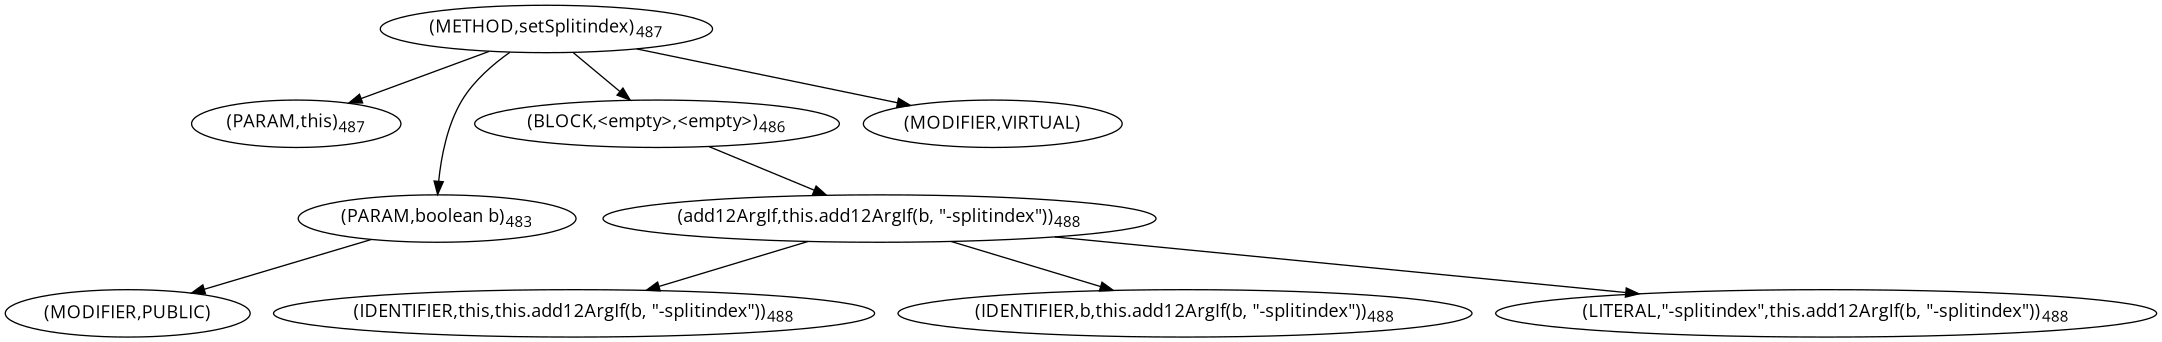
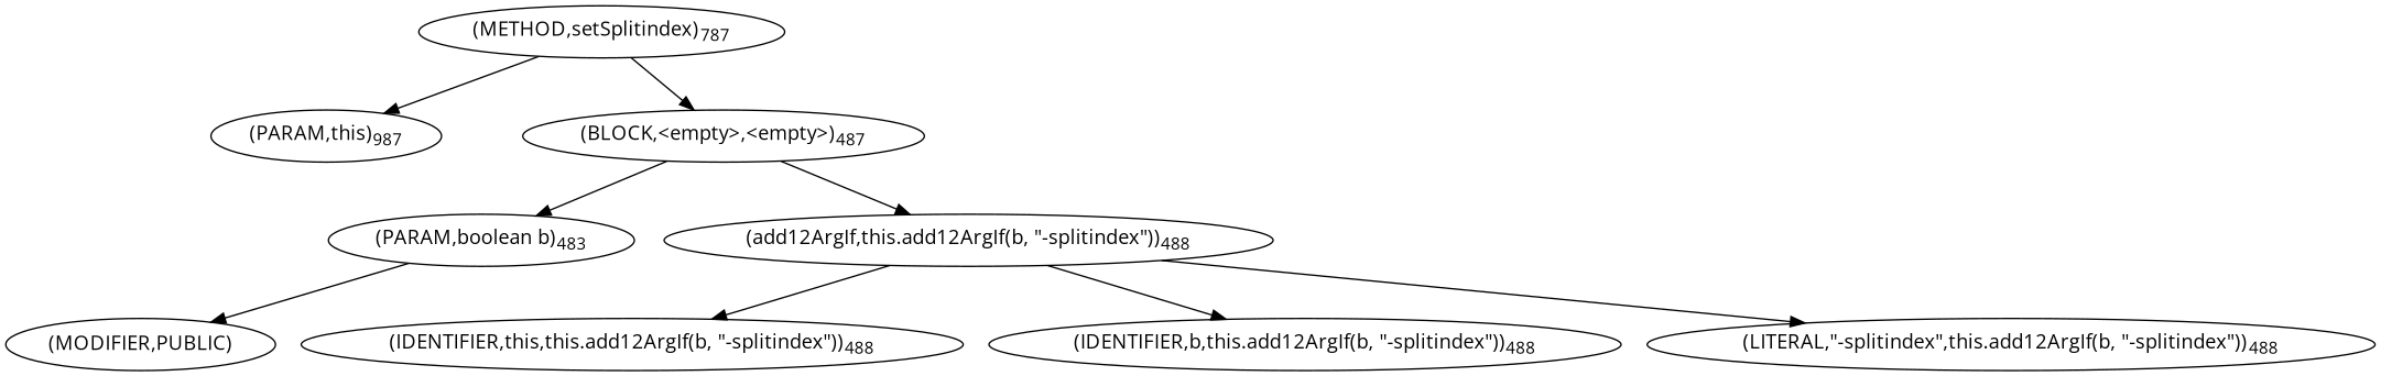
  digraph {
    fontname="Open Sans"
    node [fontname="Open Sans"]
    edge [fontname="Open Sans"]
-   n1 [label=<(METHOD,setSplitindex)<SUB>487</SUB>>]
-   n2 [label=<(PARAM,this)<SUB>487</SUB>>]
+   n1 [label=<(METHOD,setSplitindex)<SUB>787</SUB>>]
+   n2 [label=<(PARAM,this)<SUB>987</SUB>>]
    n3 [label=<(PARAM,boolean b)<SUB>483</SUB>>]
-   n4 [label=<(BLOCK,&lt;empty&gt;,&lt;empty&gt;)<SUB>486</SUB>>]
-   n5 [label=<(MODIFIER,VIRTUAL)>]
+   n4 [label=<(BLOCK,&lt;empty&gt;,&lt;empty&gt;)<SUB>487</SUB>>]
    n6 [label=<(MODIFIER,PUBLIC)>]
    n7 [label=<(add12ArgIf,this.add12ArgIf(b, &quot;-splitindex&quot;))<SUB>488</SUB>>]
    n8 [label=<(IDENTIFIER,this,this.add12ArgIf(b, &quot;-splitindex&quot;))<SUB>488</SUB>>]
    n9 [label=<(IDENTIFIER,b,this.add12ArgIf(b, &quot;-splitindex&quot;))<SUB>488</SUB>>]
    n10 [label=<(LITERAL,&quot;-splitindex&quot;,this.add12ArgIf(b, &quot;-splitindex&quot;))<SUB>488</SUB>>]
    n1 -> n2
-   n1 -> n3
+   n4 -> n3
    n1 -> n4
-   n1 -> n5
    n3 -> n6
    n4 -> n7
    n7 -> n8
    n7 -> n9
    n7 -> n10
  }
